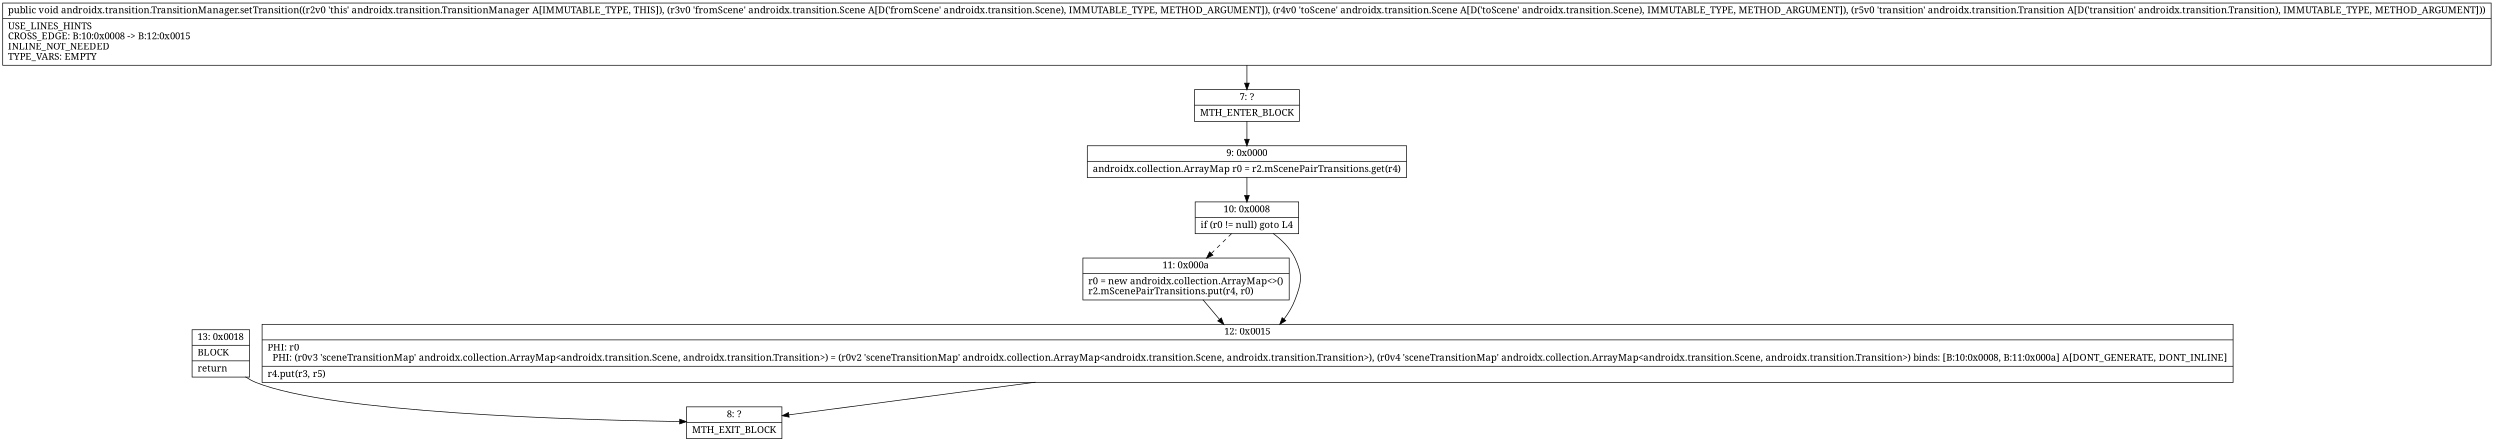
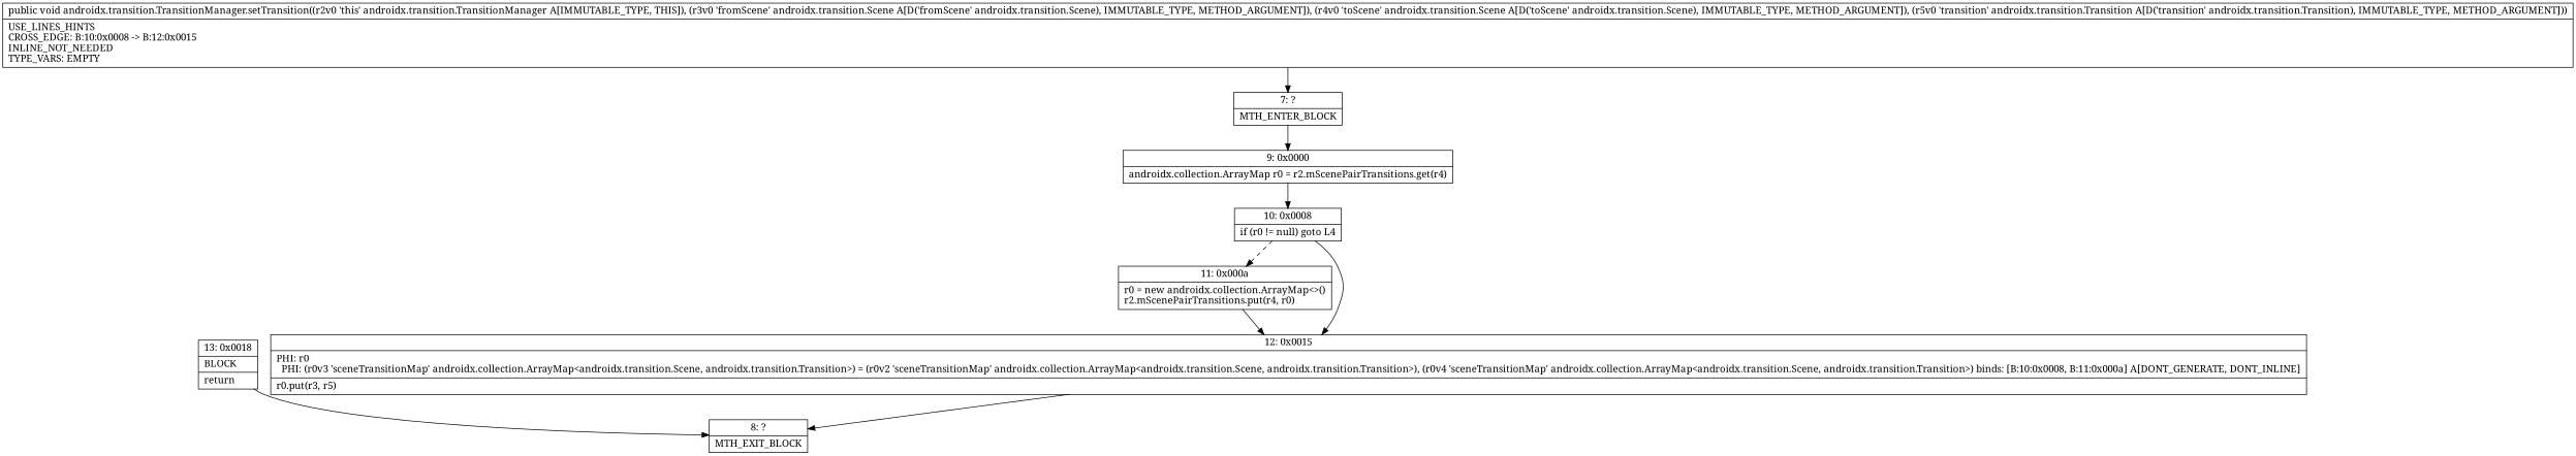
  digraph {
    fontname="Noto Serif"
    node [fontname="Noto Serif" shape=record]
    edge [fontname="Noto Serif"]
    n1 [label="{7\:\ ?|MTH_ENTER_BLOCK\l}"]
    n2 [label="{9\:\ 0x0000|androidx.collection.ArrayMap r0 = r2.mScenePairTransitions.get(r4)\l}"]
    n3 [label="{10\:\ 0x0008|if (r0 != null) goto L4\l}"]
    n4 [label="{11\:\ 0x000a|r0 = new androidx.collection.ArrayMap\<\>()\lr2.mScenePairTransitions.put(r4, r0)\l}"]
-   n5 [label="{12\:\ 0x0015|PHI: r0 \l  PHI: (r0v3 'sceneTransitionMap' androidx.collection.ArrayMap\<androidx.transition.Scene, androidx.transition.Transition\>) = (r0v2 'sceneTransitionMap' androidx.collection.ArrayMap\<androidx.transition.Scene, androidx.transition.Transition\>), (r0v4 'sceneTransitionMap' androidx.collection.ArrayMap\<androidx.transition.Scene, androidx.transition.Transition\>) binds: [B:10:0x0008, B:11:0x000a] A[DONT_GENERATE, DONT_INLINE]\l|r4.put(r3, r5)\l}"]
+   n5 [label="{12\:\ 0x0015|PHI: r0 \l  PHI: (r0v3 'sceneTransitionMap' androidx.collection.ArrayMap\<androidx.transition.Scene, androidx.transition.Transition\>) = (r0v2 'sceneTransitionMap' androidx.collection.ArrayMap\<androidx.transition.Scene, androidx.transition.Transition\>), (r0v4 'sceneTransitionMap' androidx.collection.ArrayMap\<androidx.transition.Scene, androidx.transition.Transition\>) binds: [B:10:0x0008, B:11:0x000a] A[DONT_GENERATE, DONT_INLINE]\l|r0.put(r3, r5)\l}"]
    n6 [label="{8\:\ ?|MTH_EXIT_BLOCK\l}"]
    n7 [label="{13\:\ 0x0018|BLOCK\l|return\l}"]
    n8 [label="{public void androidx.transition.TransitionManager.setTransition((r2v0 'this' androidx.transition.TransitionManager A[IMMUTABLE_TYPE, THIS]), (r3v0 'fromScene' androidx.transition.Scene A[D('fromScene' androidx.transition.Scene), IMMUTABLE_TYPE, METHOD_ARGUMENT]), (r4v0 'toScene' androidx.transition.Scene A[D('toScene' androidx.transition.Scene), IMMUTABLE_TYPE, METHOD_ARGUMENT]), (r5v0 'transition' androidx.transition.Transition A[D('transition' androidx.transition.Transition), IMMUTABLE_TYPE, METHOD_ARGUMENT]))  | USE_LINES_HINTS\lCROSS_EDGE: B:10:0x0008 \-\> B:12:0x0015\lINLINE_NOT_NEEDED\lTYPE_VARS: EMPTY\l}"]
    n1 -> n2
    n2 -> n3
    n3 -> n4 [style=dashed]
    n3 -> n5
    n4 -> n5
    n5 -> n6
    n7 -> n6
    n8 -> n1
  }
